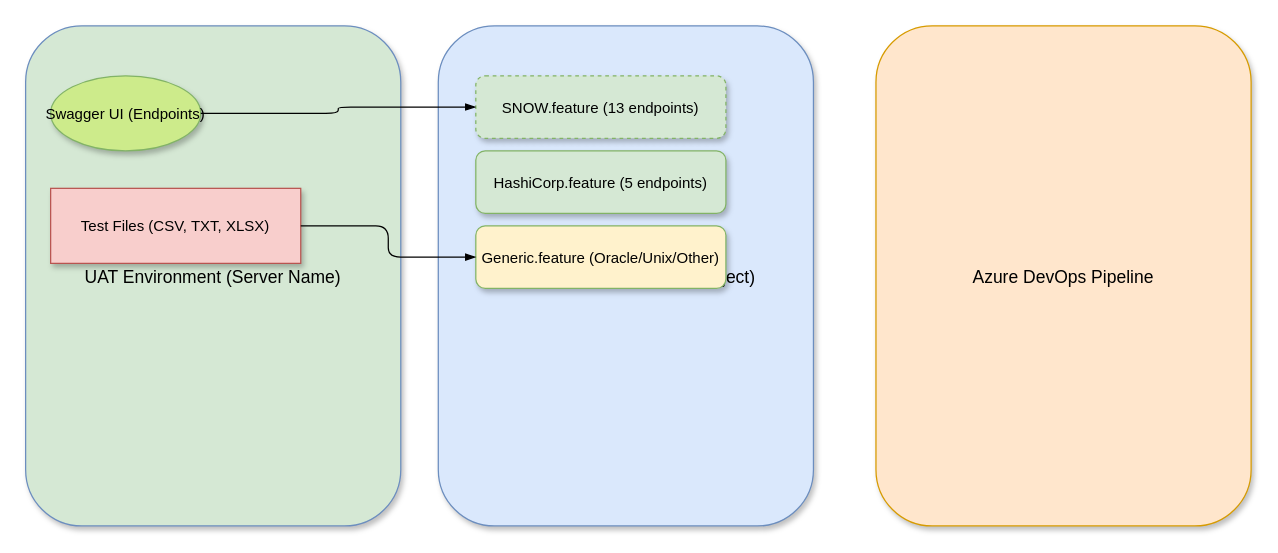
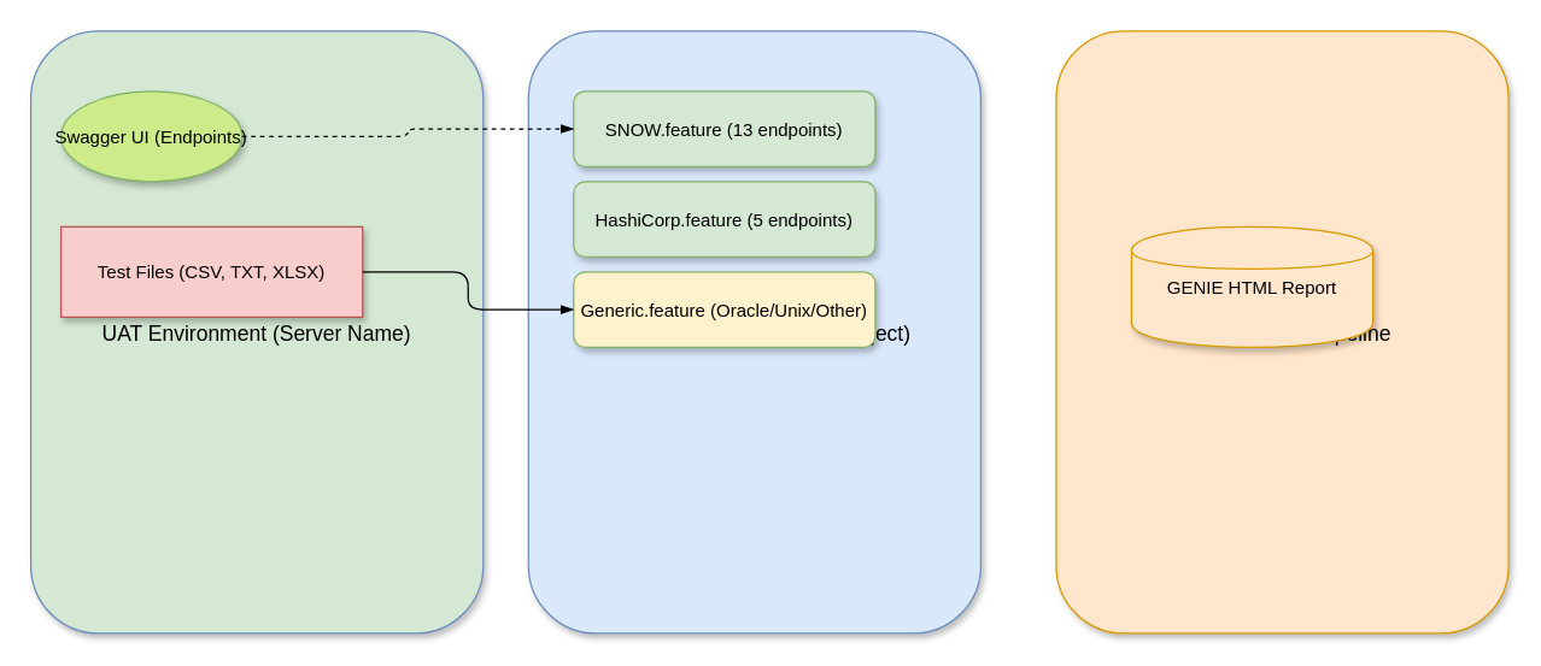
  <mxCell id="0" />
  <mxCell id="1" parent="0" />
  <mxCell id="2" value="UAT Environment (Server Name)" style="rounded=1;fillColor=#d5e8d4;strokeColor=#6C8EBF;shadow=1;fontSize=14;" vertex="1" parent="1"><mxGeometry x="20" y="20" width="300" height="400" as="geometry" /></mxCell>
  <mxCell id="3" value="Swagger UI (Endpoints)" style="shape=ellipse;fillColor=#CDEB8B;strokeColor=#82B366;shadow=1;" vertex="1" parent="1"><mxGeometry x="40" y="60" width="120" height="60" as="geometry" /></mxCell>
  <mxCell id="4" value="Test Files (CSV, TXT, XLSX)" style="shape=rectangle;fillColor=#F8CECC;strokeColor=#B85450;shadow=1;" vertex="1" parent="1"><mxGeometry x="40" y="150" width="200" height="60" as="geometry" /></mxCell>
  <mxCell id="5" value="GENIE Framework (Java Project)" style="rounded=1;fillColor=#DAE8FC;strokeColor=#6C8EBF;shadow=1;fontSize=14;" vertex="1" parent="1"><mxGeometry x="350" y="20" width="300" height="400" as="geometry" /></mxCell>
- <mxCell id="6" value="SNOW.feature (13 endpoints)" style="rounded=1;fillColor=#D5E8D4;strokeColor=#82B366;shadow=1;dashed=1;" vertex="1" parent="1"><mxGeometry x="380" y="60" width="200" height="50" as="geometry" /></mxCell>
+ <mxCell id="6" value="SNOW.feature (13 endpoints)" style="rounded=1;fillColor=#D5E8D4;strokeColor=#82B366;shadow=1;" vertex="1" parent="1"><mxGeometry x="380" y="60" width="200" height="50" as="geometry" /></mxCell>
  <mxCell id="7" value="HashiCorp.feature (5 endpoints)" style="rounded=1;fillColor=#D5E8D4;strokeColor=#82B366;shadow=1;" vertex="1" parent="1"><mxGeometry x="380" y="120" width="200" height="50" as="geometry" /></mxCell>
  <mxCell id="8" value="Generic.feature (Oracle/Unix/Other)" style="rounded=1;fillColor=#fff2cc;strokeColor=#82B366;shadow=1;" vertex="1" parent="1"><mxGeometry x="380" y="180" width="200" height="50" as="geometry" /></mxCell>
  <mxCell id="9" value="Azure DevOps Pipeline" style="rounded=1;fillColor=#FFE6CC;strokeColor=#D79B00;shadow=1;fontSize=14;" vertex="1" parent="1"><mxGeometry x="700" y="20" width="300" height="400" as="geometry" /></mxCell>
- <mxCell id="11" style="edgeStyle=elbowEdgeStyle;endArrow=blockThin;strokeColor=#000000;" edge="1" parent="1" source="3" target="6"><mxGeometry relative="1" as="geometry" /></mxCell>
+ <mxCell id="10" value="GENIE HTML Report" style="shape=cylinder;fillColor=#FFE6CC;strokeColor=#D79B00;shadow=1;" vertex="1" parent="1"><mxGeometry x="750" y="150" width="160" height="80" as="geometry" /></mxCell>
+ <mxCell id="11" style="edgeStyle=elbowEdgeStyle;endArrow=blockThin;strokeColor=#000000;dashed=1;" edge="1" parent="1" source="3" target="6"><mxGeometry relative="1" as="geometry" /></mxCell>
  <mxCell id="12" style="edgeStyle=elbowEdgeStyle;endArrow=blockThin;strokeColor=#000000;" edge="1" parent="1" source="4" target="8"><mxGeometry relative="1" as="geometry" /></mxCell>
